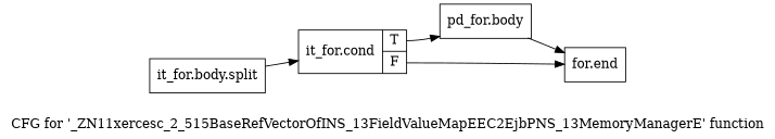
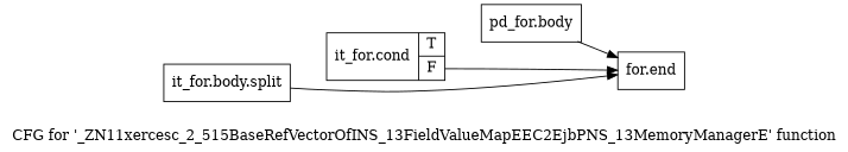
  digraph {
    label="CFG for '_ZN11xercesc_2_515BaseRefVectorOfINS_13FieldValueMapEEC2EjbPNS_13MemoryManagerE' function"
    rankdir=LR
    node [shape=record]
    n1 [label="{it_for.cond|{<s0>T|<s1>F}}"]
    n2 [label="{pd_for.body}"]
    n3 [label="{for.end}"]
    n4 [label="{it_for.body.split}"]
-   n1 -> n2 [tailport=s0]
    n1 -> n3 [tailport=s1]
    n2 -> n3
-   n4 -> n1
+   n4 -> n3
  }
